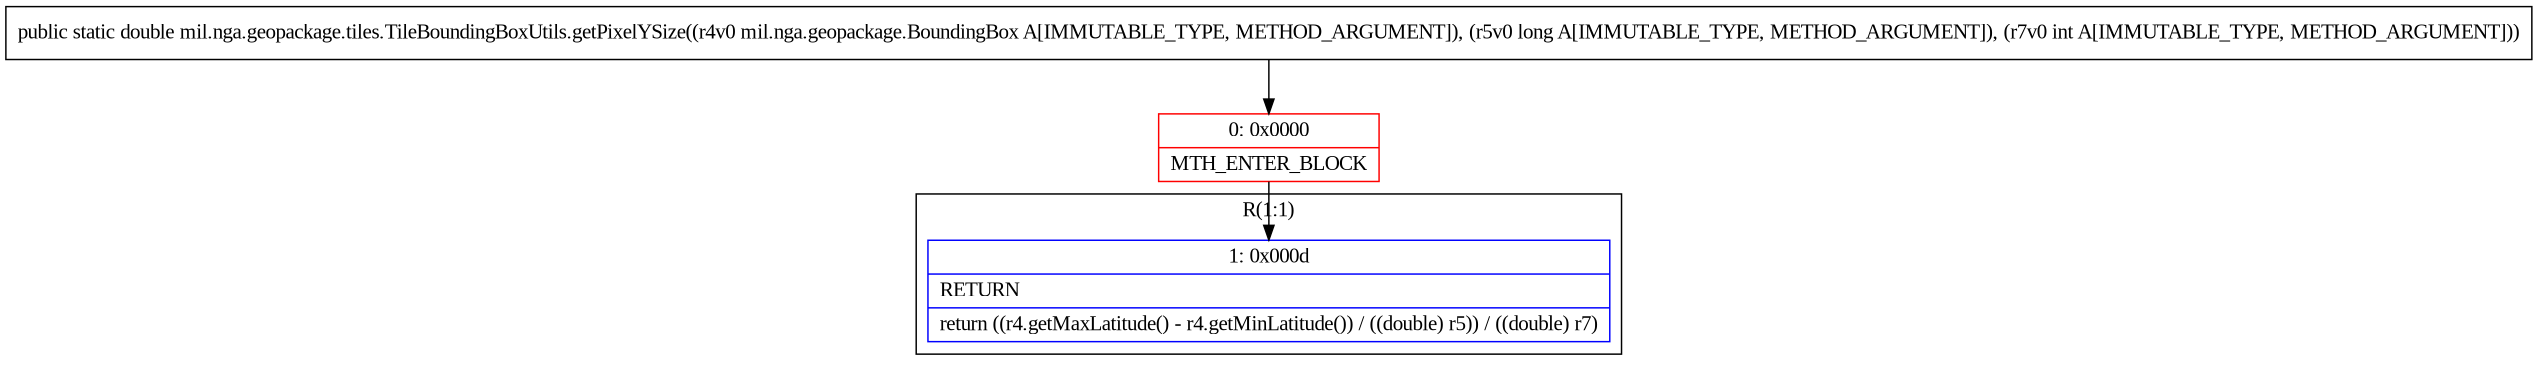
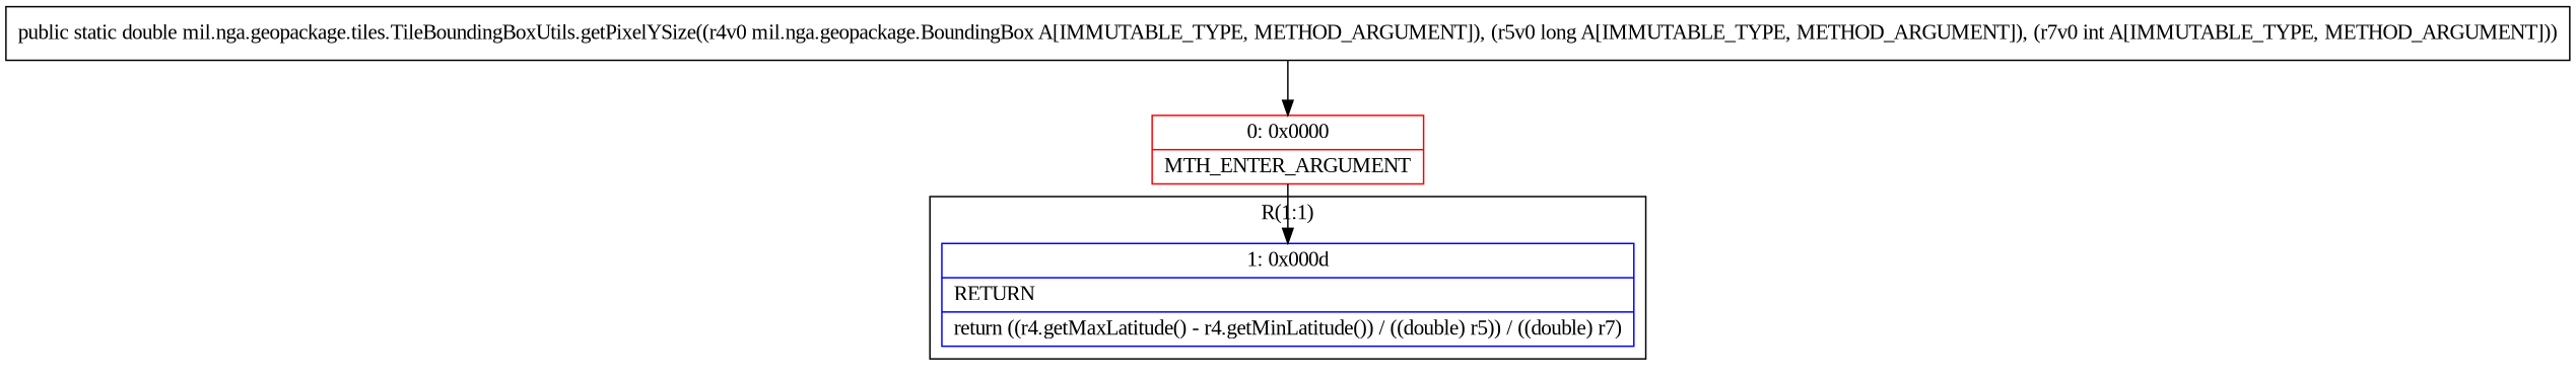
  digraph {
    fontname="Liberation Serif"
    node [shape=record fontname="Liberation Serif"]
    edge [fontname="Liberation Serif"]
    n1 [color=blue label="{1\:\ 0x000d|RETURN\l|return ((r4.getMaxLatitude() \- r4.getMinLatitude()) \/ ((double) r5)) \/ ((double) r7)\l}"]
-   n2 [color=red label="{0\:\ 0x0000|MTH_ENTER_BLOCK\l}"]
+   n2 [color=red label="{0\:\ 0x0000|MTH_ENTER_ARGUMENT\l}"]
    n3 [label="{public static double mil.nga.geopackage.tiles.TileBoundingBoxUtils.getPixelYSize((r4v0 mil.nga.geopackage.BoundingBox A[IMMUTABLE_TYPE, METHOD_ARGUMENT]), (r5v0 long A[IMMUTABLE_TYPE, METHOD_ARGUMENT]), (r7v0 int A[IMMUTABLE_TYPE, METHOD_ARGUMENT])) }"]
    subgraph cluster_1 {
      label="R(1:1)"
      n1
    }
    n2 -> n1
    n3 -> n2
  }
